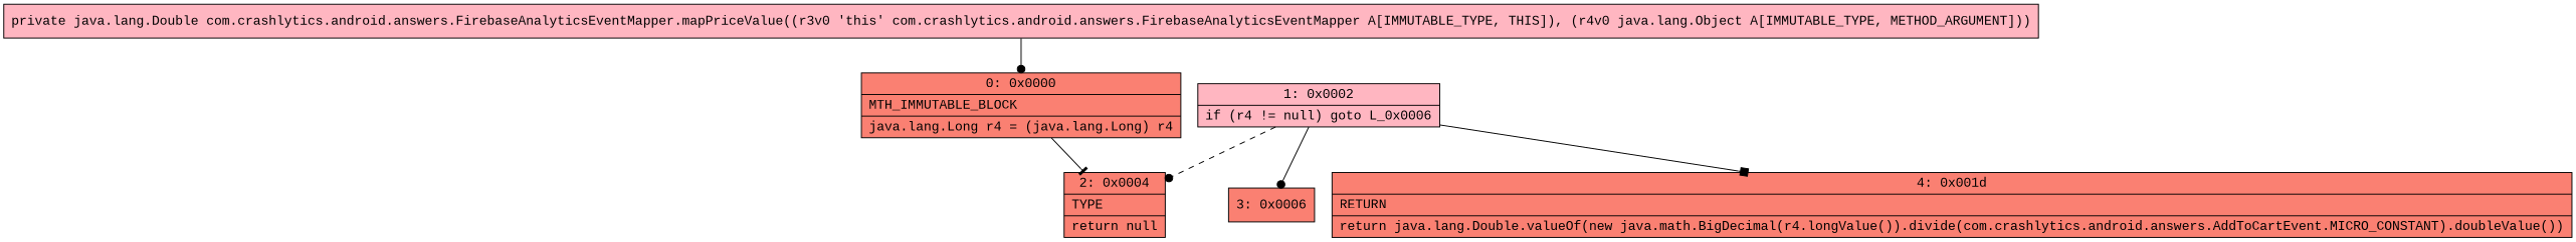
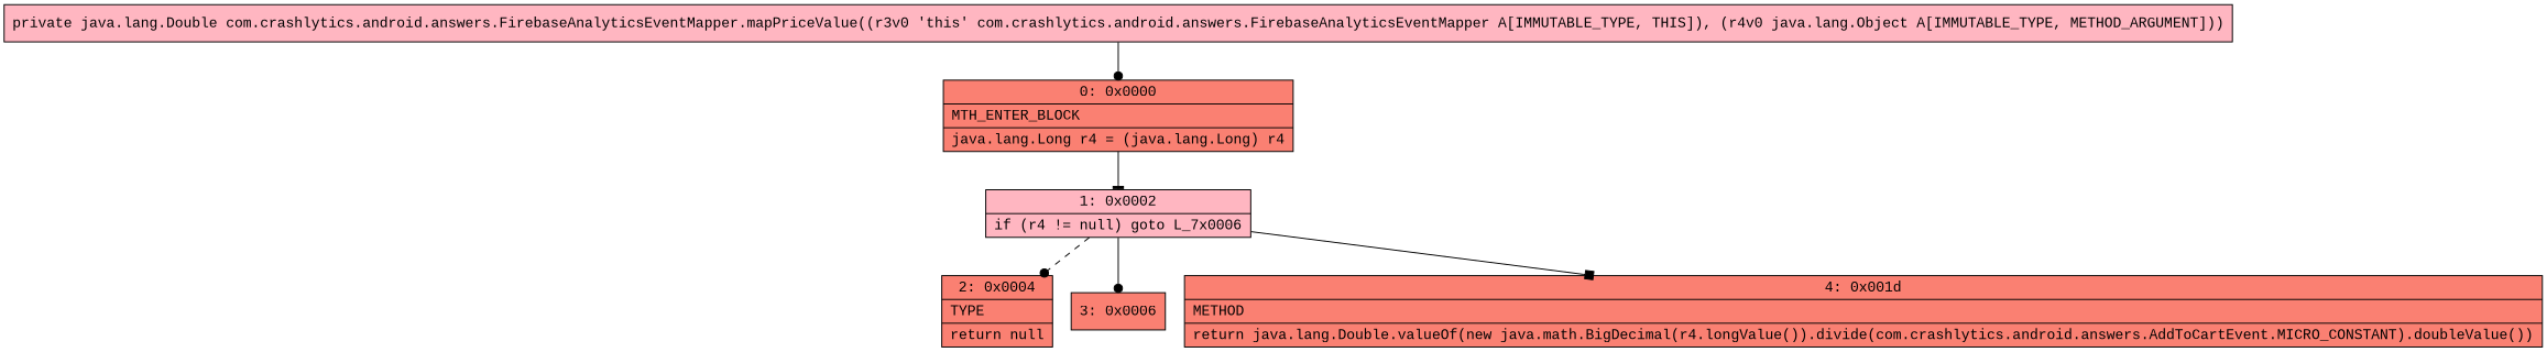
  digraph {
    fontname="Liberation Mono"
    node [fillcolor=salmon fontname="Liberation Mono" shape=record style=filled]
    edge [arrowhead=dot fontname="Liberation Mono"]
-   n1 [label="{0\:\ 0x0000|MTH_IMMUTABLE_BLOCK\l|java.lang.Long r4 = (java.lang.Long) r4\l}"]
-   n2 [fillcolor=lightpink label="{1\:\ 0x0002|if (r4 != null) goto L_0x0006\l}"]
+   n1 [label="{0\:\ 0x0000|MTH_ENTER_BLOCK\l|java.lang.Long r4 = (java.lang.Long) r4\l}"]
+   n2 [fillcolor=lightpink label="{1\:\ 0x0002|if (r4 != null) goto L_7x0006\l}"]
    n3 [label="{2\:\ 0x0004|TYPE\l|return null\l}"]
    n4 [label="{3\:\ 0x0006}"]
-   n5 [label="{4\:\ 0x001d|RETURN\l|return java.lang.Double.valueOf(new java.math.BigDecimal(r4.longValue()).divide(com.crashlytics.android.answers.AddToCartEvent.MICRO_CONSTANT).doubleValue())\l}"]
+   n5 [label="{4\:\ 0x001d|METHOD\l|return java.lang.Double.valueOf(new java.math.BigDecimal(r4.longValue()).divide(com.crashlytics.android.answers.AddToCartEvent.MICRO_CONSTANT).doubleValue())\l}"]
    n6 [fillcolor=lightpink label="{private java.lang.Double com.crashlytics.android.answers.FirebaseAnalyticsEventMapper.mapPriceValue((r3v0 'this' com.crashlytics.android.answers.FirebaseAnalyticsEventMapper A[IMMUTABLE_TYPE, THIS]), (r4v0 java.lang.Object A[IMMUTABLE_TYPE, METHOD_ARGUMENT])) }"]
-   n1 -> n3 [arrowhead=tee]
+   n1 -> n2 [arrowhead=tee]
    n2 -> n3 [style=dashed]
    n2 -> n4
    n2 -> n5 [arrowhead=box]
    n6 -> n1
  }
